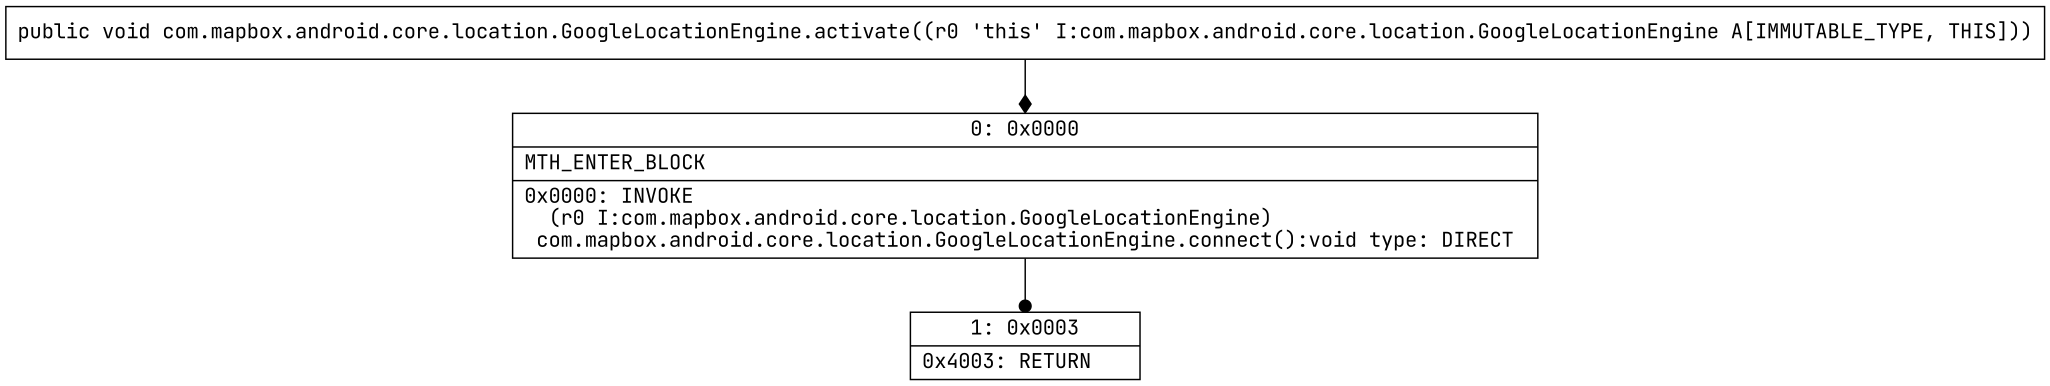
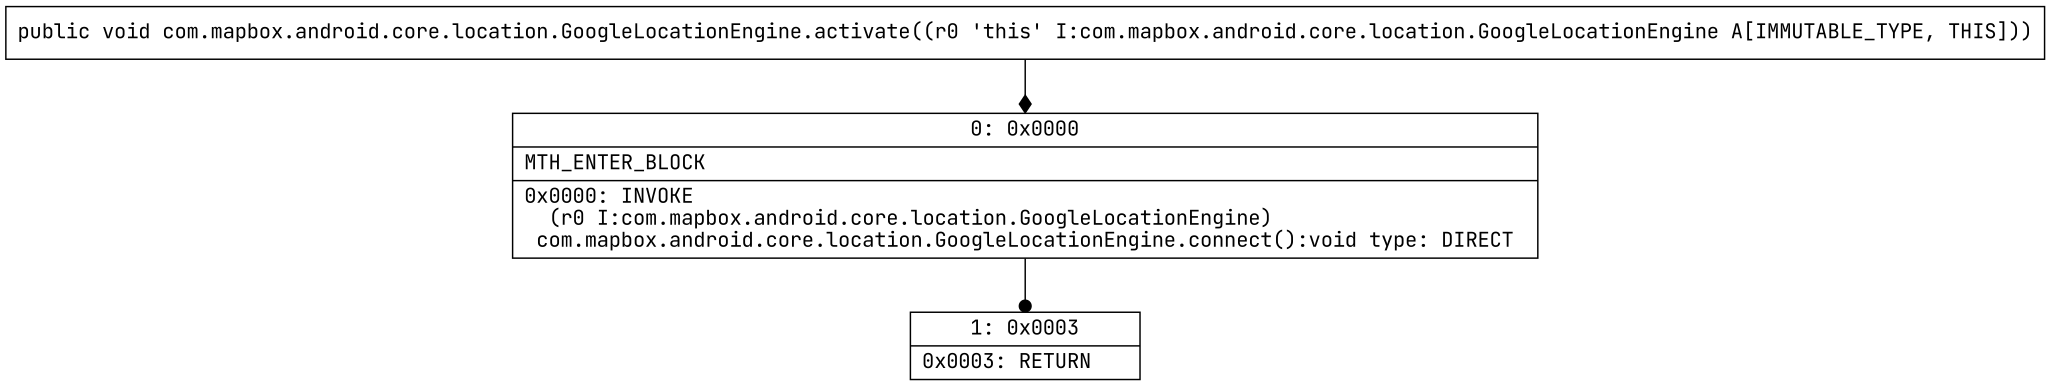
  digraph {
    fontname="JetBrains Mono"
    node [shape=record fontname="JetBrains Mono"]
    edge [fontname="JetBrains Mono"]
    n1 [label="{0\:\ 0x0000|MTH_ENTER_BLOCK\l|0x0000: INVOKE  \l  (r0 I:com.mapbox.android.core.location.GoogleLocationEngine)\l com.mapbox.android.core.location.GoogleLocationEngine.connect():void type: DIRECT \l}"]
-   n2 [label="{1\:\ 0x0003|0x4003: RETURN   \l}"]
+   n2 [label="{1\:\ 0x0003|0x0003: RETURN   \l}"]
    n3 [label="{public void com.mapbox.android.core.location.GoogleLocationEngine.activate((r0 'this' I:com.mapbox.android.core.location.GoogleLocationEngine A[IMMUTABLE_TYPE, THIS])) }"]
    n1 -> n2 [arrowhead=dot]
    n3 -> n1 [arrowhead=diamond]
  }
